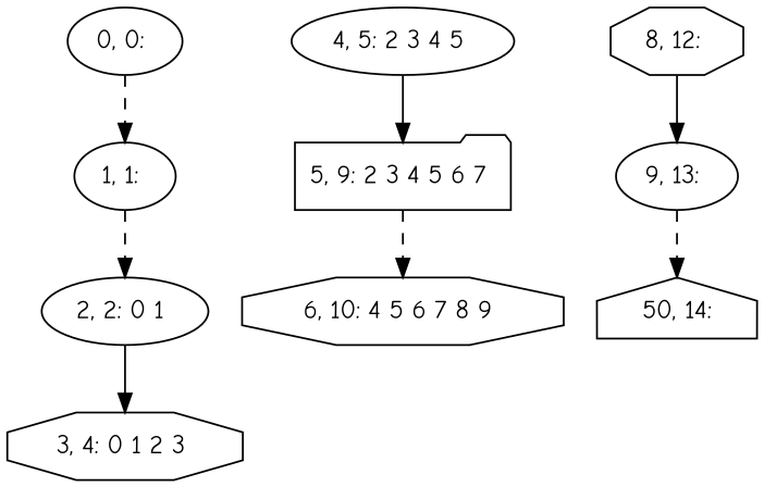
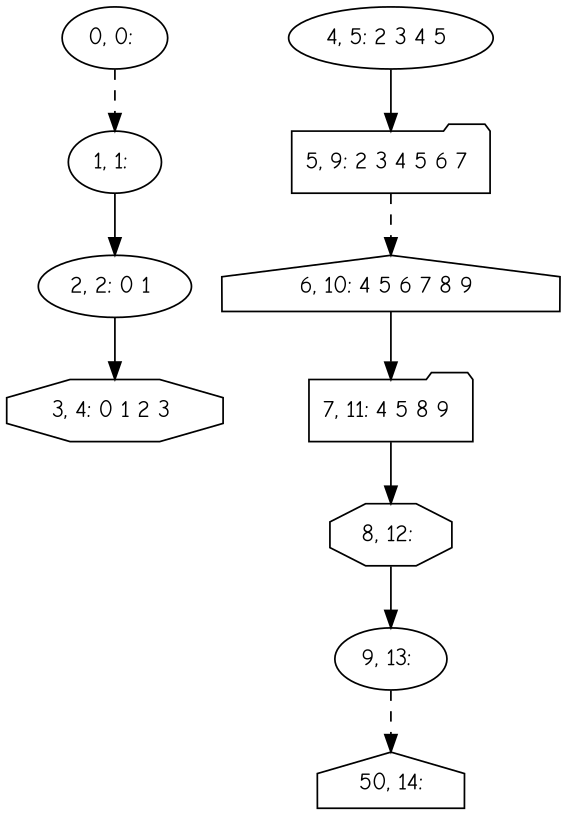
  digraph {
    fontname="Comic Neue"
    node [fontname="Comic Neue" shape=ellipse]
    edge [fontname="Comic Neue" style=solid]
    n1 [label="0, 0: "]
    n2 [label="1, 1: "]
    n3 [label="2, 2: 0 1 "]
    n4 [label="3, 4: 0 1 2 3 " shape=octagon]
    n5 [label="4, 5: 2 3 4 5 "]
    n6 [label="5, 9: 2 3 4 5 6 7 " shape=folder]
-   n7 [label="6, 10: 4 5 6 7 8 9 " shape=octagon]
+   n7 [label="6, 10: 4 5 6 7 8 9 " shape=house]
+   n8 [label="7, 11: 4 5 8 9 " shape=folder]
    n9 [label="8, 12: " shape=octagon]
    n10 [label="9, 13: "]
    n11 [label="50, 14:" shape=house]
    n1 -> n2 [style=dashed]
-   n2 -> n3 [style=dashed]
+   n2 -> n3
    n3 -> n4
    n5 -> n6
    n6 -> n7 [style=dashed]
+   n7 -> n8
+   n8 -> n9
    n9 -> n10
    n10 -> n11 [style=dashed]
  }
